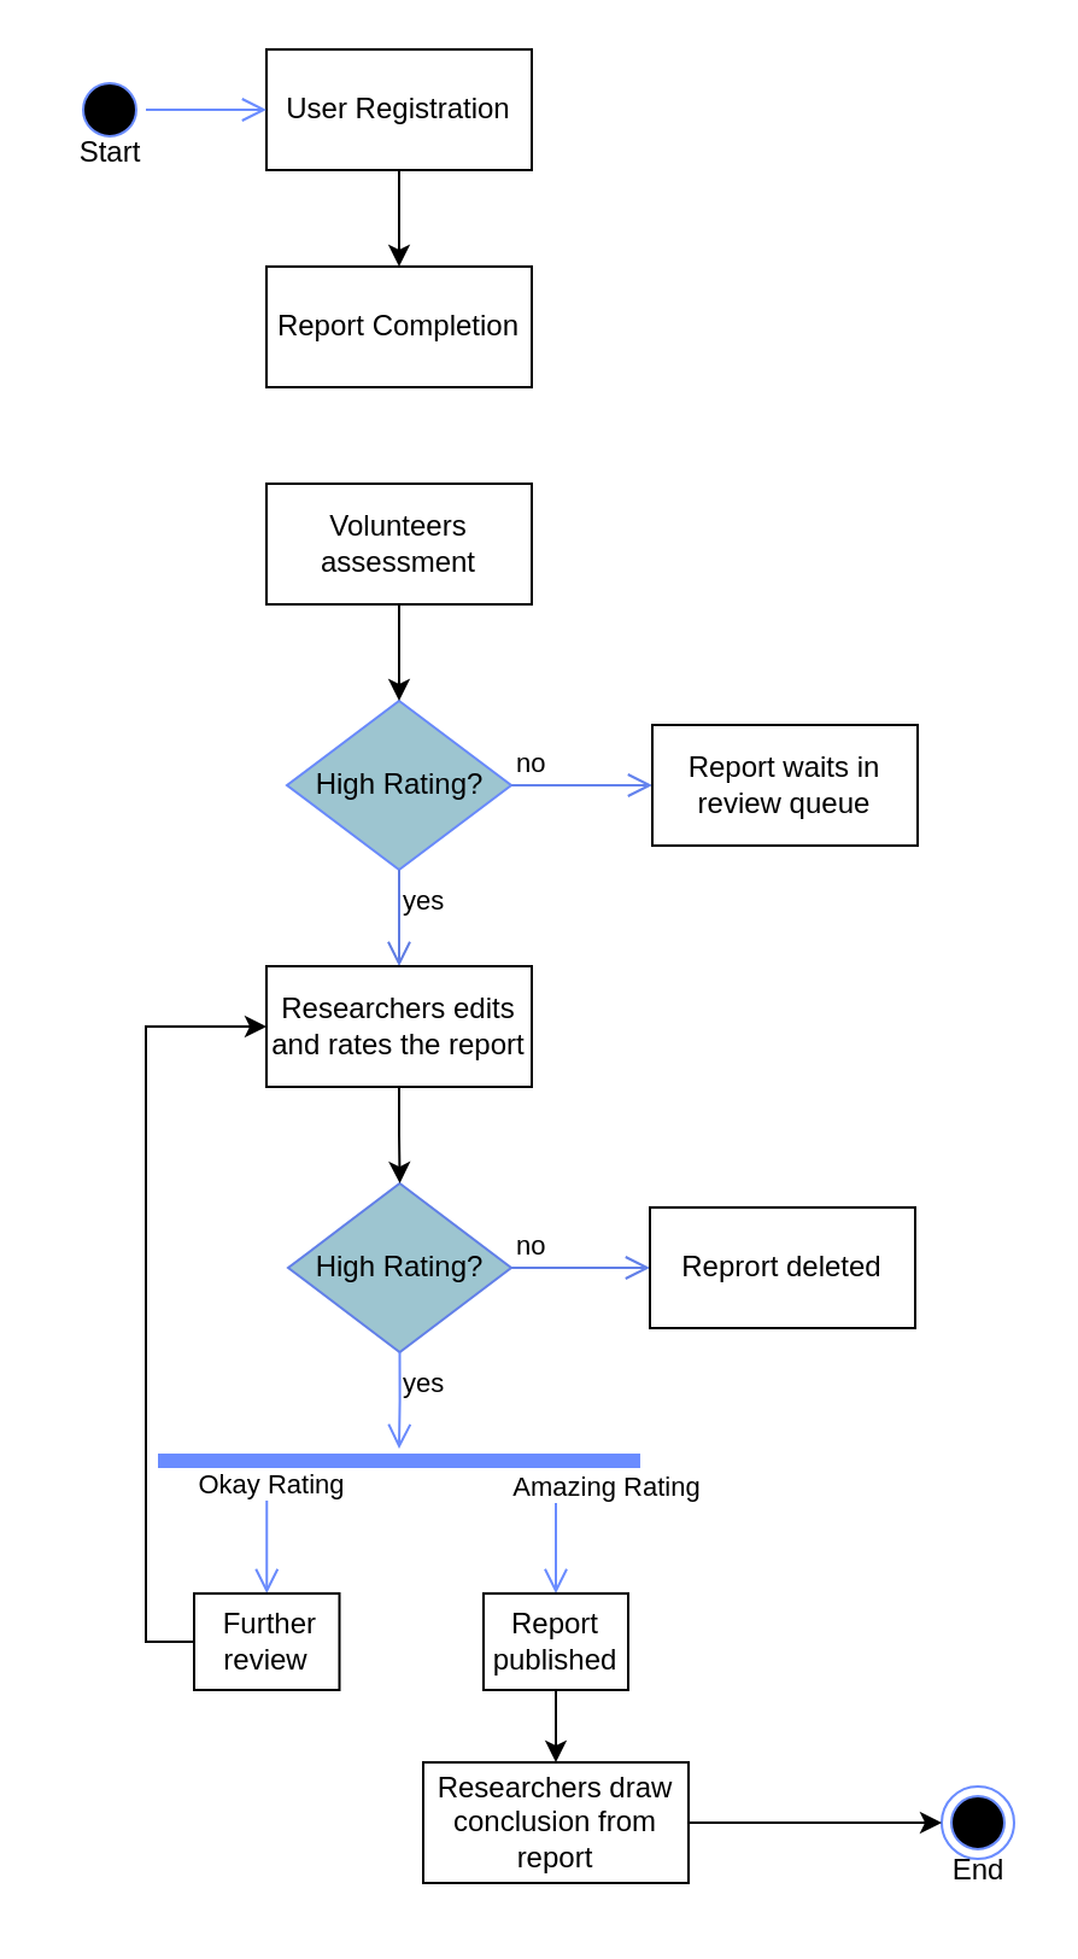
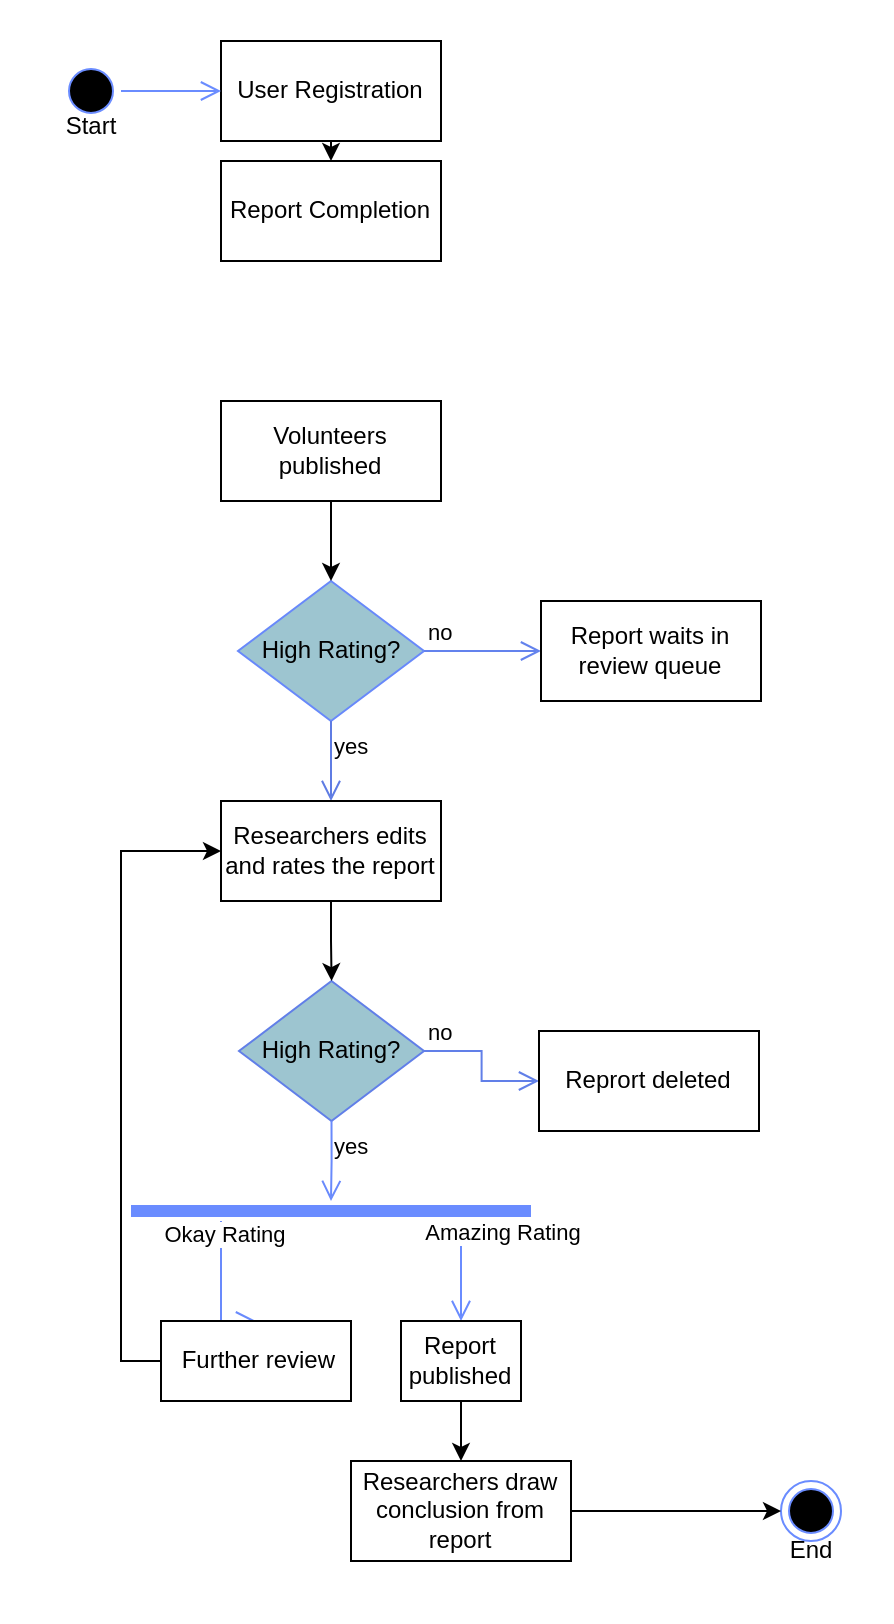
  <mxCell id="0" />
  <mxCell id="1" parent="0" />
  <mxCell id="2" value="" style="group" parent="1" vertex="1" connectable="0"><mxGeometry x="20" y="20" width="405" height="770" as="geometry" /></mxCell>
  <mxCell id="3" value="User Registration" style="html=1;whiteSpace=wrap;" parent="2" vertex="1"><mxGeometry x="90" width="110" height="50" as="geometry" /></mxCell>
  <mxCell id="4" value="" style="ellipse;html=1;shape=startState;fillColor=#000000;strokeColor=#6A8CFF;" parent="2" vertex="1"><mxGeometry x="10" y="10" width="30" height="30" as="geometry" /></mxCell>
  <mxCell id="5" value="" style="edgeStyle=orthogonalEdgeStyle;html=1;verticalAlign=bottom;endArrow=open;endSize=8;strokeColor=#6A8CFF;rounded=0;entryX=0;entryY=0.5;entryDx=0;entryDy=0;" parent="2" source="4" target="3" edge="1"><mxGeometry relative="1" as="geometry"><mxPoint x="-95" as="targetPoint" /></mxGeometry></mxCell>
  <mxCell id="6" value="Start" style="text;html=1;align=center;verticalAlign=middle;resizable=0;points=[];autosize=1;strokeColor=none;fillColor=none;" parent="2" vertex="1"><mxGeometry y="28" width="50" height="30" as="geometry" /></mxCell>
- <mxCell id="7" value="Report Completion" style="html=1;whiteSpace=wrap;" parent="2" vertex="1"><mxGeometry x="90" y="90" width="110" height="50" as="geometry" /></mxCell>
+ <mxCell id="7" value="Report Completion" style="html=1;whiteSpace=wrap;" parent="2" vertex="1"><mxGeometry x="90" y="60" width="110" height="50" as="geometry" /></mxCell>
  <mxCell id="8" style="edgeStyle=orthogonalEdgeStyle;rounded=0;orthogonalLoop=1;jettySize=auto;html=1;exitX=0.5;exitY=1;exitDx=0;exitDy=0;entryX=0.5;entryY=0;entryDx=0;entryDy=0;" parent="2" source="3" target="7" edge="1"><mxGeometry relative="1" as="geometry" /></mxCell>
- <mxCell id="9" value="Volunteers assessment" style="html=1;whiteSpace=wrap;" parent="2" vertex="1"><mxGeometry x="90" y="180" width="110" height="50" as="geometry" /></mxCell>
+ <mxCell id="9" value="Volunteers published" style="html=1;whiteSpace=wrap;" parent="2" vertex="1"><mxGeometry x="90" y="180" width="110" height="50" as="geometry" /></mxCell>
  <mxCell id="10" value="High Rating?" style="rhombus;whiteSpace=wrap;html=1;fontColor=#000000;fillColor=#9DC5D0;strokeColor=#6889FA;" parent="2" vertex="1"><mxGeometry x="98.5" y="270" width="93" height="70" as="geometry" /></mxCell>
  <mxCell id="11" style="edgeStyle=orthogonalEdgeStyle;rounded=0;orthogonalLoop=1;jettySize=auto;html=1;exitX=0.5;exitY=1;exitDx=0;exitDy=0;entryX=0.5;entryY=0;entryDx=0;entryDy=0;" parent="2" source="9" target="10" edge="1"><mxGeometry relative="1" as="geometry" /></mxCell>
  <mxCell id="12" value="no" style="edgeStyle=orthogonalEdgeStyle;html=1;align=left;verticalAlign=bottom;endArrow=open;endSize=8;strokeColor=#6382ED;rounded=0;entryX=0;entryY=0.5;entryDx=0;entryDy=0;" parent="2" source="10" target="14" edge="1"><mxGeometry x="-1" relative="1" as="geometry"><mxPoint x="310" y="305" as="targetPoint" /><Array as="points" /></mxGeometry></mxCell>
  <mxCell id="13" value="yes" style="edgeStyle=orthogonalEdgeStyle;html=1;align=left;verticalAlign=top;endArrow=open;endSize=8;strokeColor=#5F7CE3;rounded=0;entryX=0.5;entryY=0;entryDx=0;entryDy=0;" parent="2" source="10" target="15" edge="1"><mxGeometry x="-1" relative="1" as="geometry"><mxPoint x="145" y="400" as="targetPoint" /></mxGeometry></mxCell>
  <mxCell id="14" value="Report waits in review queue" style="html=1;whiteSpace=wrap;" parent="2" vertex="1"><mxGeometry x="250" y="280" width="110" height="50" as="geometry" /></mxCell>
  <mxCell id="15" value="Researchers edits and rates the report" style="html=1;whiteSpace=wrap;" parent="2" vertex="1"><mxGeometry x="90" y="380" width="110" height="50" as="geometry" /></mxCell>
  <mxCell id="16" value="High Rating?" style="rhombus;whiteSpace=wrap;html=1;fontColor=#000000;fillColor=#9DC5D0;strokeColor=#617FE8;" parent="2" vertex="1"><mxGeometry x="99" y="470" width="92.5" height="70" as="geometry" /></mxCell>
  <mxCell id="17" style="edgeStyle=orthogonalEdgeStyle;rounded=0;orthogonalLoop=1;jettySize=auto;html=1;" parent="2" source="15" target="16" edge="1"><mxGeometry relative="1" as="geometry" /></mxCell>
  <mxCell id="18" value="no" style="edgeStyle=orthogonalEdgeStyle;html=1;align=left;verticalAlign=bottom;endArrow=open;endSize=8;strokeColor=#617FE8;rounded=0;entryX=0;entryY=0.5;entryDx=0;entryDy=0;" parent="2" source="16" target="20" edge="1"><mxGeometry x="-1" relative="1" as="geometry"><mxPoint x="360" y="510" as="targetPoint" /></mxGeometry></mxCell>
  <mxCell id="19" value="yes" style="edgeStyle=orthogonalEdgeStyle;html=1;align=left;verticalAlign=top;endArrow=open;endSize=8;strokeColor=#698AFC;rounded=0;exitX=0.5;exitY=1;exitDx=0;exitDy=0;" parent="2" source="16" target="21" edge="1"><mxGeometry x="-1" relative="1" as="geometry"><mxPoint x="145" y="580" as="targetPoint" /><Array as="points" /></mxGeometry></mxCell>
- <mxCell id="20" value="Reprort deleted" style="html=1;whiteSpace=wrap;" parent="2" vertex="1"><mxGeometry x="249" y="480" width="110" height="50" as="geometry" /></mxCell>
+ <mxCell id="20" value="Reprort deleted" style="html=1;whiteSpace=wrap;" parent="2" vertex="1"><mxGeometry x="249" y="495" width="110" height="50" as="geometry" /></mxCell>
  <mxCell id="21" value="" style="shape=line;html=1;strokeWidth=6;strokeColor=#6A8CFF;" parent="2" vertex="1"><mxGeometry x="45" y="580" width="200" height="10" as="geometry" /></mxCell>
  <mxCell id="22" value="" style="edgeStyle=orthogonalEdgeStyle;html=1;verticalAlign=bottom;endArrow=open;endSize=8;strokeColor=#698AFC;rounded=0;entryX=0.5;entryY=0;entryDx=0;entryDy=0;" parent="2" source="21" target="28" edge="1"><mxGeometry relative="1" as="geometry"><mxPoint x="145" y="670" as="targetPoint" /><Array as="points"><mxPoint x="90" y="640" /></Array></mxGeometry></mxCell>
  <mxCell id="23" value="Okay Rating" style="edgeLabel;html=1;align=center;verticalAlign=middle;resizable=0;points=[];" parent="22" vertex="1" connectable="0"><mxGeometry x="-0.828" y="1" relative="1" as="geometry"><mxPoint as="offset" /></mxGeometry></mxCell>
  <mxCell id="24" value="" style="edgeStyle=orthogonalEdgeStyle;html=1;verticalAlign=bottom;endArrow=open;endSize=8;strokeColor=#6A8CFF;rounded=0;exitX=0.825;exitY=1;exitDx=0;exitDy=0;exitPerimeter=0;entryX=0.5;entryY=0;entryDx=0;entryDy=0;" parent="2" source="21" target="26" edge="1"><mxGeometry relative="1" as="geometry"><mxPoint x="210" y="670" as="targetPoint" /><mxPoint x="155" y="600" as="sourcePoint" /><Array as="points" /></mxGeometry></mxCell>
  <mxCell id="25" value="Amazing Rating" style="edgeLabel;html=1;align=center;verticalAlign=middle;resizable=0;points=[];" parent="24" vertex="1" connectable="0"><mxGeometry x="-0.783" y="3" relative="1" as="geometry"><mxPoint x="17" as="offset" /></mxGeometry></mxCell>
  <mxCell id="26" value="Report published" style="html=1;whiteSpace=wrap;" parent="2" vertex="1"><mxGeometry x="180" y="640" width="60" height="40" as="geometry" /></mxCell>
  <mxCell id="27" style="edgeStyle=orthogonalEdgeStyle;rounded=0;orthogonalLoop=1;jettySize=auto;html=1;exitX=0;exitY=0.5;exitDx=0;exitDy=0;entryX=0;entryY=0.5;entryDx=0;entryDy=0;" parent="2" source="28" target="15" edge="1"><mxGeometry relative="1" as="geometry"><mxPoint x="40" y="430" as="targetPoint" /></mxGeometry></mxCell>
- <mxCell id="28" value="&amp;nbsp;Further review" style="html=1;whiteSpace=wrap;" parent="2" vertex="1"><mxGeometry x="60" y="640" width="60.25" height="40" as="geometry" /></mxCell>
+ <mxCell id="28" value="&amp;nbsp;Further review" style="html=1;whiteSpace=wrap;" parent="2" vertex="1"><mxGeometry x="60" y="640" width="95" height="40" as="geometry" /></mxCell>
  <mxCell id="29" value="Researchers draw conclusion from report" style="html=1;whiteSpace=wrap;" parent="2" vertex="1"><mxGeometry x="155" y="710" width="110" height="50" as="geometry" /></mxCell>
  <mxCell id="30" style="edgeStyle=orthogonalEdgeStyle;rounded=0;orthogonalLoop=1;jettySize=auto;html=1;exitX=0.5;exitY=1;exitDx=0;exitDy=0;entryX=0.5;entryY=0;entryDx=0;entryDy=0;" parent="2" source="26" target="29" edge="1"><mxGeometry relative="1" as="geometry" /></mxCell>
  <mxCell id="31" value="" style="ellipse;html=1;shape=endState;fillColor=#000000;strokeColor=#6A8CFF;" parent="2" vertex="1"><mxGeometry x="370" y="720" width="30" height="30" as="geometry" /></mxCell>
  <mxCell id="32" style="edgeStyle=orthogonalEdgeStyle;rounded=0;orthogonalLoop=1;jettySize=auto;html=1;entryX=0;entryY=0.5;entryDx=0;entryDy=0;" parent="2" source="29" target="31" edge="1"><mxGeometry relative="1" as="geometry" /></mxCell>
  <mxCell id="33" value="End" style="text;html=1;align=center;verticalAlign=middle;resizable=0;points=[];autosize=1;strokeColor=none;fillColor=none;" parent="2" vertex="1"><mxGeometry x="365" y="740" width="40" height="30" as="geometry" /></mxCell>
